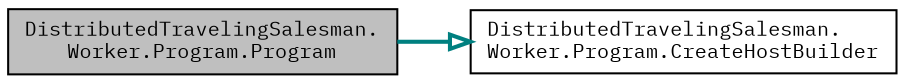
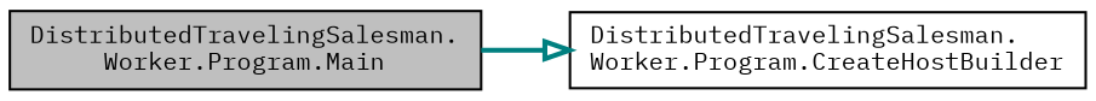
  digraph {
    rankdir=LR
    fontname="IBM Plex Mono"
    node [color=black fontname="IBM Plex Mono" fontsize=10 shape=record style=filled]
-   n1 [fillcolor=grey75 fontcolor=black height=0.2 label="DistributedTravelingSalesman.\lWorker.Program.Program" width=0.4]
+   n1 [fillcolor=grey75 fontcolor=black height=0.2 label="DistributedTravelingSalesman.\lWorker.Program.Main" width=0.4]
    n2 [fillcolor=white height=0.2 label="DistributedTravelingSalesman.\lWorker.Program.CreateHostBuilder" width=0.4]
    n1 -> n2 [color=teal fontname="IBM Plex Mono" fontsize=10 labelfontname=Helvetica labelfontsize=10 style=bold arrowhead=onormal]
  }
